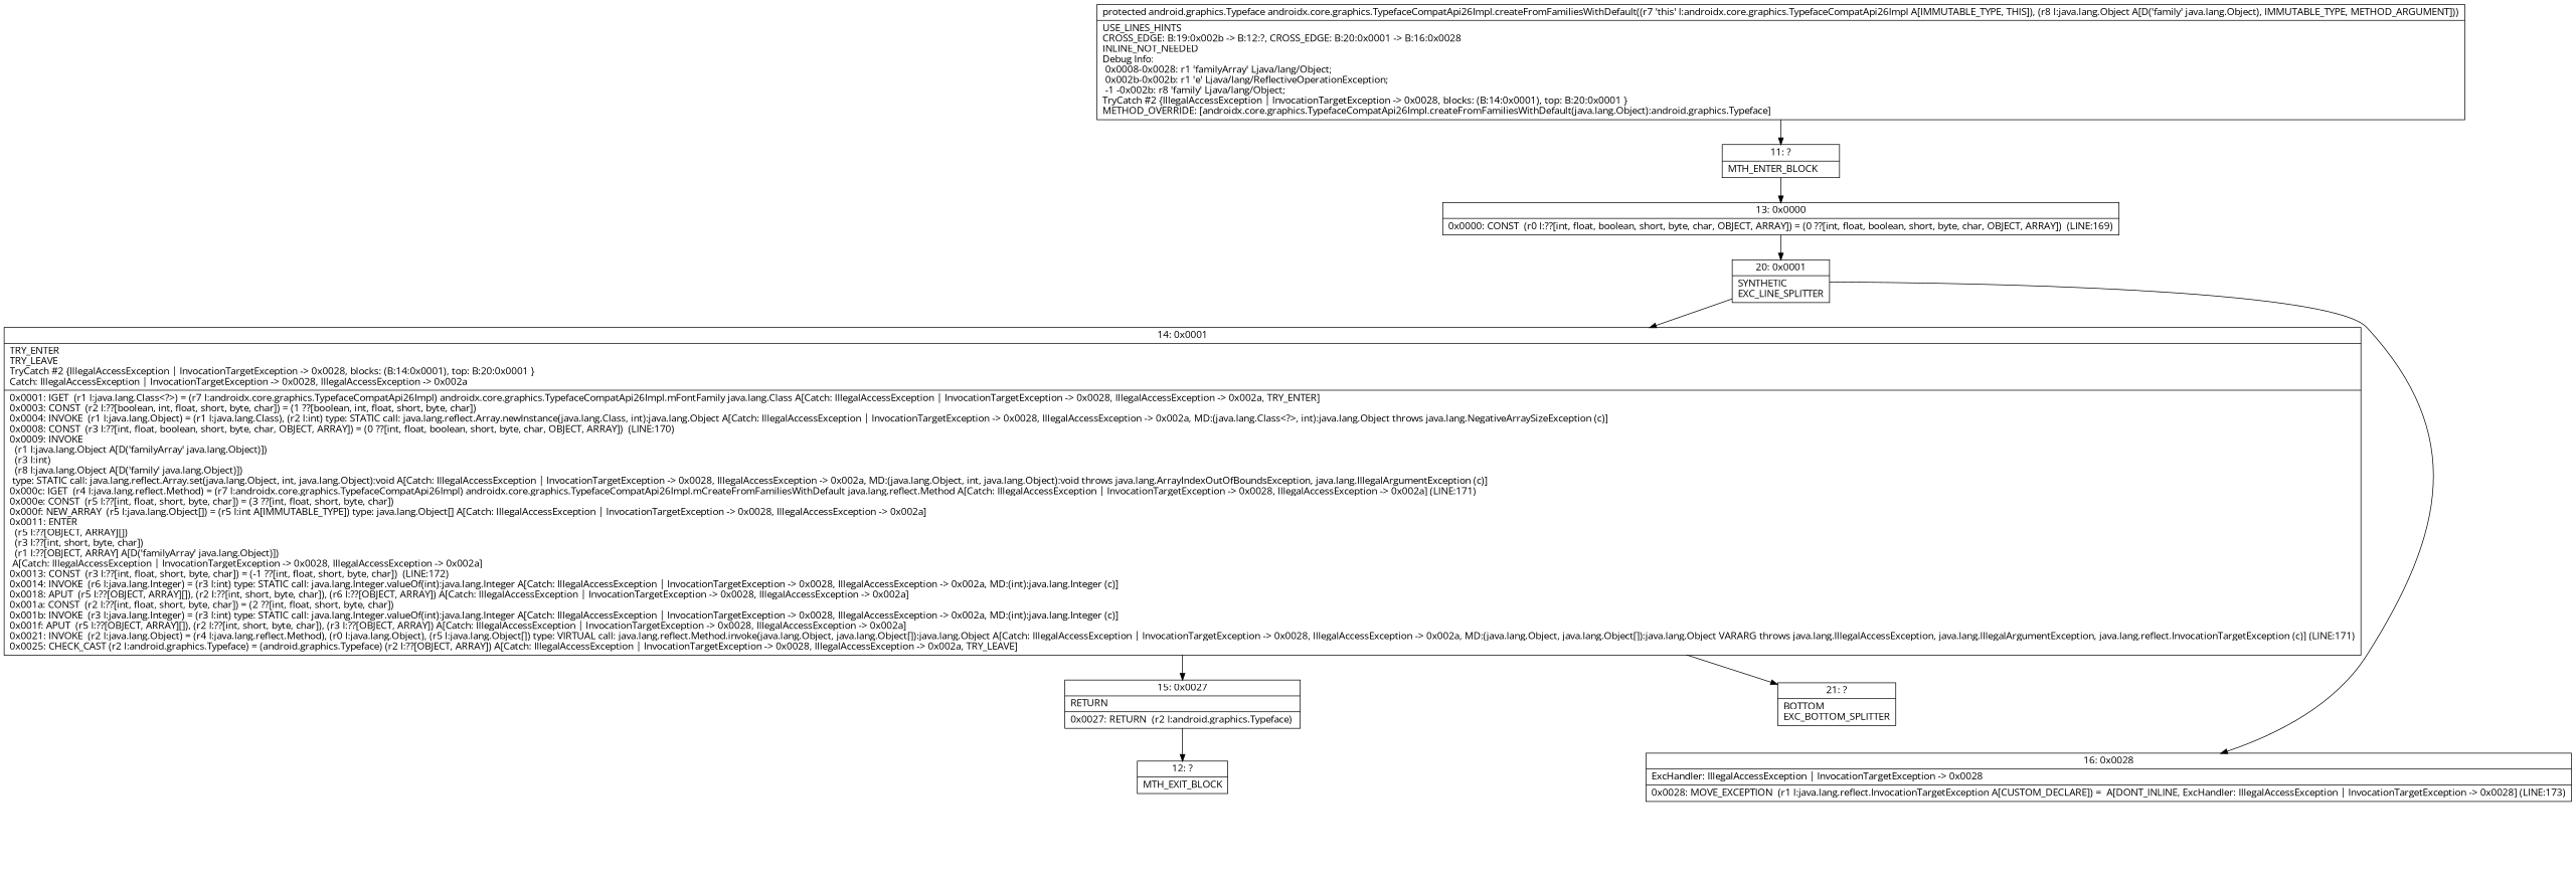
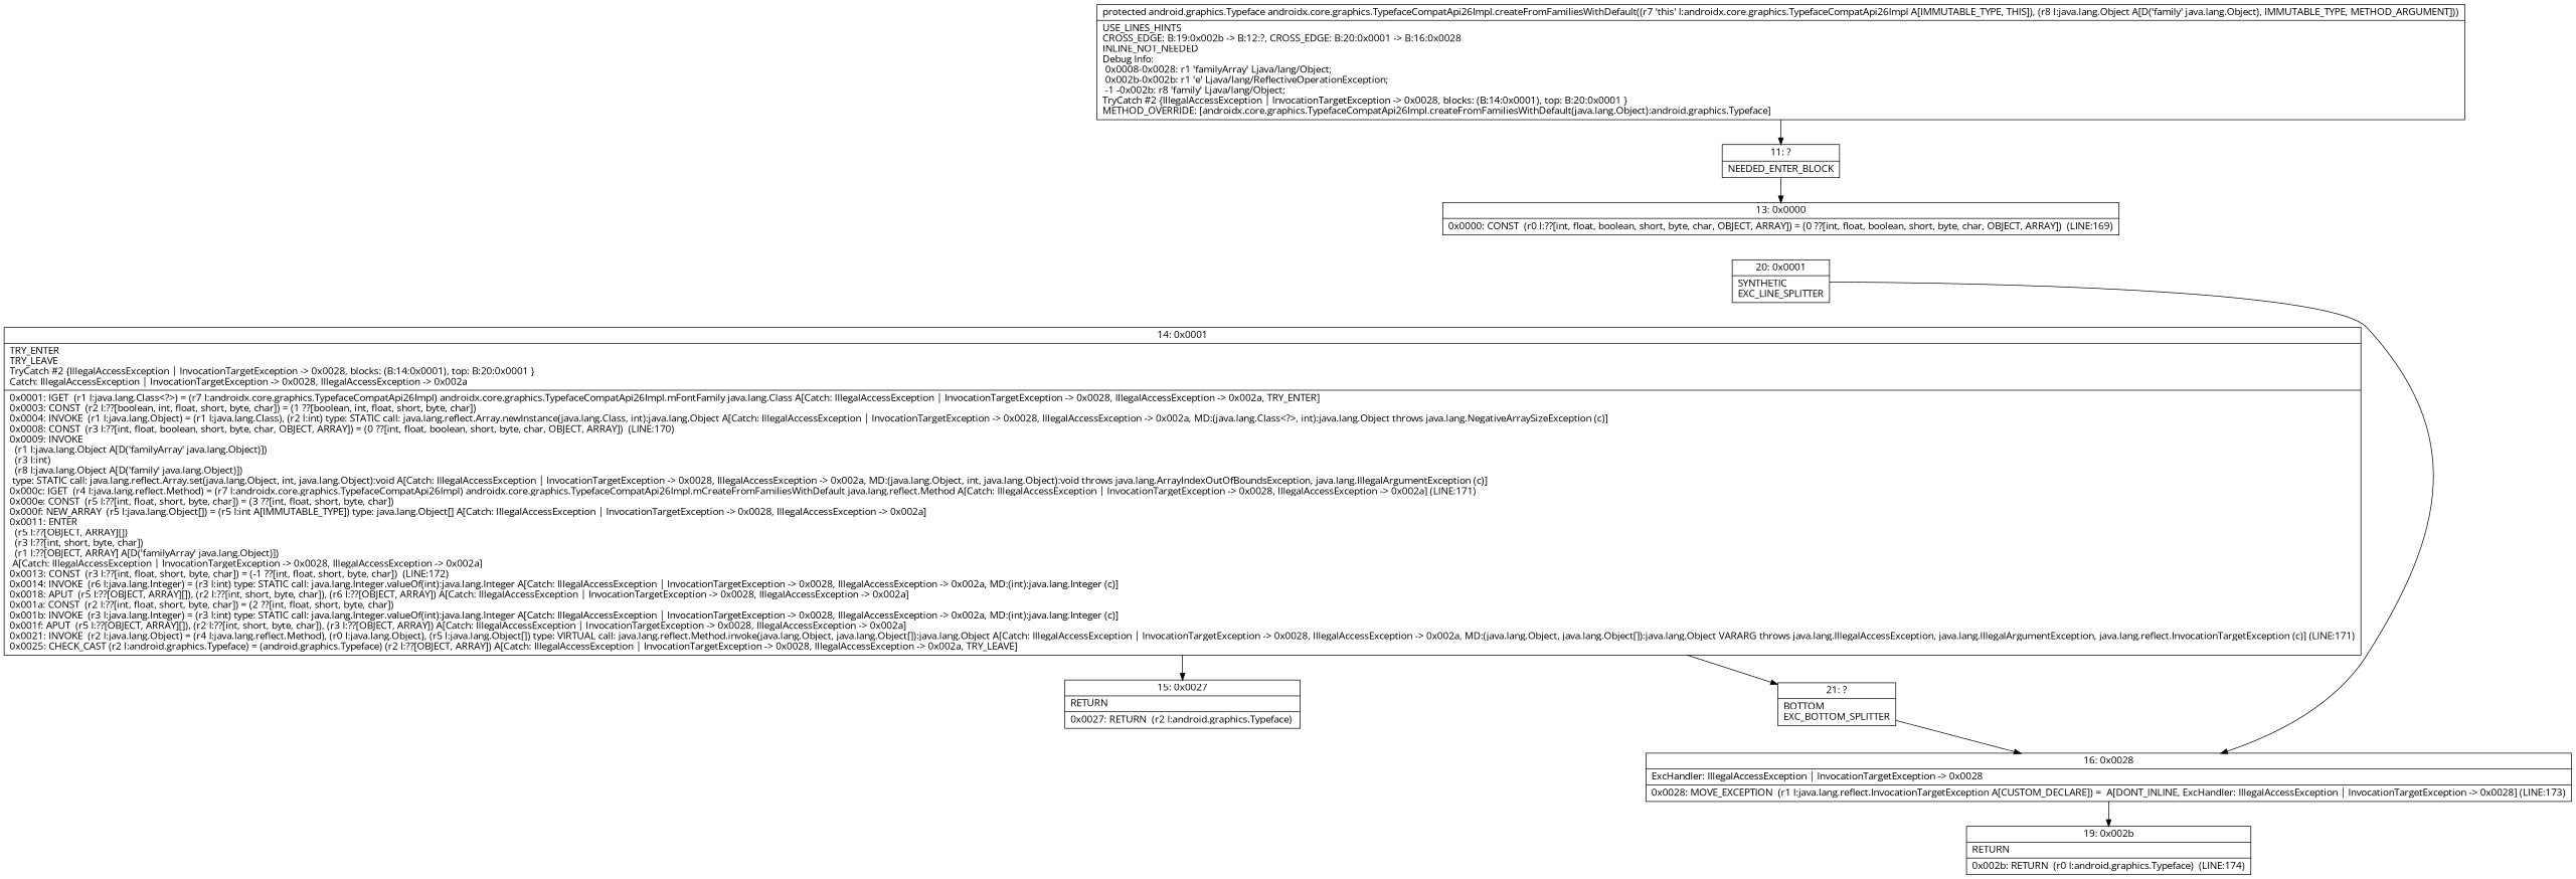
  digraph {
    fontname="Open Sans"
    node [fontname="Open Sans" shape=record]
    edge [fontname="Open Sans"]
-   n1 [label="{11\:\ ?|MTH_ENTER_BLOCK\l}"]
+   n1 [label="{11\:\ ?|NEEDED_ENTER_BLOCK\l}"]
    n2 [label="{13\:\ 0x0000|0x0000: CONST  (r0 I:??[int, float, boolean, short, byte, char, OBJECT, ARRAY]) = (0 ??[int, float, boolean, short, byte, char, OBJECT, ARRAY])  (LINE:169)\l}"]
    n3 [label="{20\:\ 0x0001|SYNTHETIC\lEXC_LINE_SPLITTER\l}"]
    n4 [label="{14\:\ 0x0001|TRY_ENTER\lTRY_LEAVE\lTryCatch #2 \{IllegalAccessException \| InvocationTargetException \-\> 0x0028, blocks: (B:14:0x0001), top: B:20:0x0001 \}\lCatch: IllegalAccessException \| InvocationTargetException \-\> 0x0028, IllegalAccessException \-\> 0x002a\l|0x0001: IGET  (r1 I:java.lang.Class\<?\>) = (r7 I:androidx.core.graphics.TypefaceCompatApi26Impl) androidx.core.graphics.TypefaceCompatApi26Impl.mFontFamily java.lang.Class A[Catch: IllegalAccessException \| InvocationTargetException \-\> 0x0028, IllegalAccessException \-\> 0x002a, TRY_ENTER]\l0x0003: CONST  (r2 I:??[boolean, int, float, short, byte, char]) = (1 ??[boolean, int, float, short, byte, char]) \l0x0004: INVOKE  (r1 I:java.lang.Object) = (r1 I:java.lang.Class), (r2 I:int) type: STATIC call: java.lang.reflect.Array.newInstance(java.lang.Class, int):java.lang.Object A[Catch: IllegalAccessException \| InvocationTargetException \-\> 0x0028, IllegalAccessException \-\> 0x002a, MD:(java.lang.Class\<?\>, int):java.lang.Object throws java.lang.NegativeArraySizeException (c)]\l0x0008: CONST  (r3 I:??[int, float, boolean, short, byte, char, OBJECT, ARRAY]) = (0 ??[int, float, boolean, short, byte, char, OBJECT, ARRAY])  (LINE:170)\l0x0009: INVOKE  \l  (r1 I:java.lang.Object A[D('familyArray' java.lang.Object)])\l  (r3 I:int)\l  (r8 I:java.lang.Object A[D('family' java.lang.Object)])\l type: STATIC call: java.lang.reflect.Array.set(java.lang.Object, int, java.lang.Object):void A[Catch: IllegalAccessException \| InvocationTargetException \-\> 0x0028, IllegalAccessException \-\> 0x002a, MD:(java.lang.Object, int, java.lang.Object):void throws java.lang.ArrayIndexOutOfBoundsException, java.lang.IllegalArgumentException (c)]\l0x000c: IGET  (r4 I:java.lang.reflect.Method) = (r7 I:androidx.core.graphics.TypefaceCompatApi26Impl) androidx.core.graphics.TypefaceCompatApi26Impl.mCreateFromFamiliesWithDefault java.lang.reflect.Method A[Catch: IllegalAccessException \| InvocationTargetException \-\> 0x0028, IllegalAccessException \-\> 0x002a] (LINE:171)\l0x000e: CONST  (r5 I:??[int, float, short, byte, char]) = (3 ??[int, float, short, byte, char]) \l0x000f: NEW_ARRAY  (r5 I:java.lang.Object[]) = (r5 I:int A[IMMUTABLE_TYPE]) type: java.lang.Object[] A[Catch: IllegalAccessException \| InvocationTargetException \-\> 0x0028, IllegalAccessException \-\> 0x002a]\l0x0011: ENTER  \l  (r5 I:??[OBJECT, ARRAY][])\l  (r3 I:??[int, short, byte, char])\l  (r1 I:??[OBJECT, ARRAY] A[D('familyArray' java.lang.Object)])\l A[Catch: IllegalAccessException \| InvocationTargetException \-\> 0x0028, IllegalAccessException \-\> 0x002a]\l0x0013: CONST  (r3 I:??[int, float, short, byte, char]) = (\-1 ??[int, float, short, byte, char])  (LINE:172)\l0x0014: INVOKE  (r6 I:java.lang.Integer) = (r3 I:int) type: STATIC call: java.lang.Integer.valueOf(int):java.lang.Integer A[Catch: IllegalAccessException \| InvocationTargetException \-\> 0x0028, IllegalAccessException \-\> 0x002a, MD:(int):java.lang.Integer (c)]\l0x0018: APUT  (r5 I:??[OBJECT, ARRAY][]), (r2 I:??[int, short, byte, char]), (r6 I:??[OBJECT, ARRAY]) A[Catch: IllegalAccessException \| InvocationTargetException \-\> 0x0028, IllegalAccessException \-\> 0x002a]\l0x001a: CONST  (r2 I:??[int, float, short, byte, char]) = (2 ??[int, float, short, byte, char]) \l0x001b: INVOKE  (r3 I:java.lang.Integer) = (r3 I:int) type: STATIC call: java.lang.Integer.valueOf(int):java.lang.Integer A[Catch: IllegalAccessException \| InvocationTargetException \-\> 0x0028, IllegalAccessException \-\> 0x002a, MD:(int):java.lang.Integer (c)]\l0x001f: APUT  (r5 I:??[OBJECT, ARRAY][]), (r2 I:??[int, short, byte, char]), (r3 I:??[OBJECT, ARRAY]) A[Catch: IllegalAccessException \| InvocationTargetException \-\> 0x0028, IllegalAccessException \-\> 0x002a]\l0x0021: INVOKE  (r2 I:java.lang.Object) = (r4 I:java.lang.reflect.Method), (r0 I:java.lang.Object), (r5 I:java.lang.Object[]) type: VIRTUAL call: java.lang.reflect.Method.invoke(java.lang.Object, java.lang.Object[]):java.lang.Object A[Catch: IllegalAccessException \| InvocationTargetException \-\> 0x0028, IllegalAccessException \-\> 0x002a, MD:(java.lang.Object, java.lang.Object[]):java.lang.Object VARARG throws java.lang.IllegalAccessException, java.lang.IllegalArgumentException, java.lang.reflect.InvocationTargetException (c)] (LINE:171)\l0x0025: CHECK_CAST (r2 I:android.graphics.Typeface) = (android.graphics.Typeface) (r2 I:??[OBJECT, ARRAY]) A[Catch: IllegalAccessException \| InvocationTargetException \-\> 0x0028, IllegalAccessException \-\> 0x002a, TRY_LEAVE]\l}"]
    n5 [label="{16\:\ 0x0028|ExcHandler: IllegalAccessException \| InvocationTargetException \-\> 0x0028\l|0x0028: MOVE_EXCEPTION  (r1 I:java.lang.reflect.InvocationTargetException A[CUSTOM_DECLARE]) =  A[DONT_INLINE, ExcHandler: IllegalAccessException \| InvocationTargetException \-\> 0x0028] (LINE:173)\l}"]
    n6 [label="{15\:\ 0x0027|RETURN\l|0x0027: RETURN  (r2 I:android.graphics.Typeface) \l}"]
    n7 [label="{21\:\ ?|BOTTOM\lEXC_BOTTOM_SPLITTER\l}"]
-   n9 [label="{12\:\ ?|MTH_EXIT_BLOCK\l}"]
+   n8 [label="{19\:\ 0x002b|RETURN\l|0x002b: RETURN  (r0 I:android.graphics.Typeface)  (LINE:174)\l}"]
    n10 [label="{protected android.graphics.Typeface androidx.core.graphics.TypefaceCompatApi26Impl.createFromFamiliesWithDefault((r7 'this' I:androidx.core.graphics.TypefaceCompatApi26Impl A[IMMUTABLE_TYPE, THIS]), (r8 I:java.lang.Object A[D('family' java.lang.Object), IMMUTABLE_TYPE, METHOD_ARGUMENT]))  | USE_LINES_HINTS\lCROSS_EDGE: B:19:0x002b \-\> B:12:?, CROSS_EDGE: B:20:0x0001 \-\> B:16:0x0028\lINLINE_NOT_NEEDED\lDebug Info:\l  0x0008\-0x0028: r1 'familyArray' Ljava\/lang\/Object;\l  0x002b\-0x002b: r1 'e' Ljava\/lang\/ReflectiveOperationException;\l  \-1 \-0x002b: r8 'family' Ljava\/lang\/Object;\lTryCatch #2 \{IllegalAccessException \| InvocationTargetException \-\> 0x0028, blocks: (B:14:0x0001), top: B:20:0x0001 \}\lMETHOD_OVERRIDE: [androidx.core.graphics.TypefaceCompatApi26Impl.createFromFamiliesWithDefault(java.lang.Object):android.graphics.Typeface]\l}"]
    n1 -> n2
-   n2 -> n3
-   n3 -> n4
    n3 -> n5
    n4 -> n6
    n4 -> n7
-   n6 -> n9
+   n5 -> n8
+   n7 -> n5
    n10 -> n1
  }
